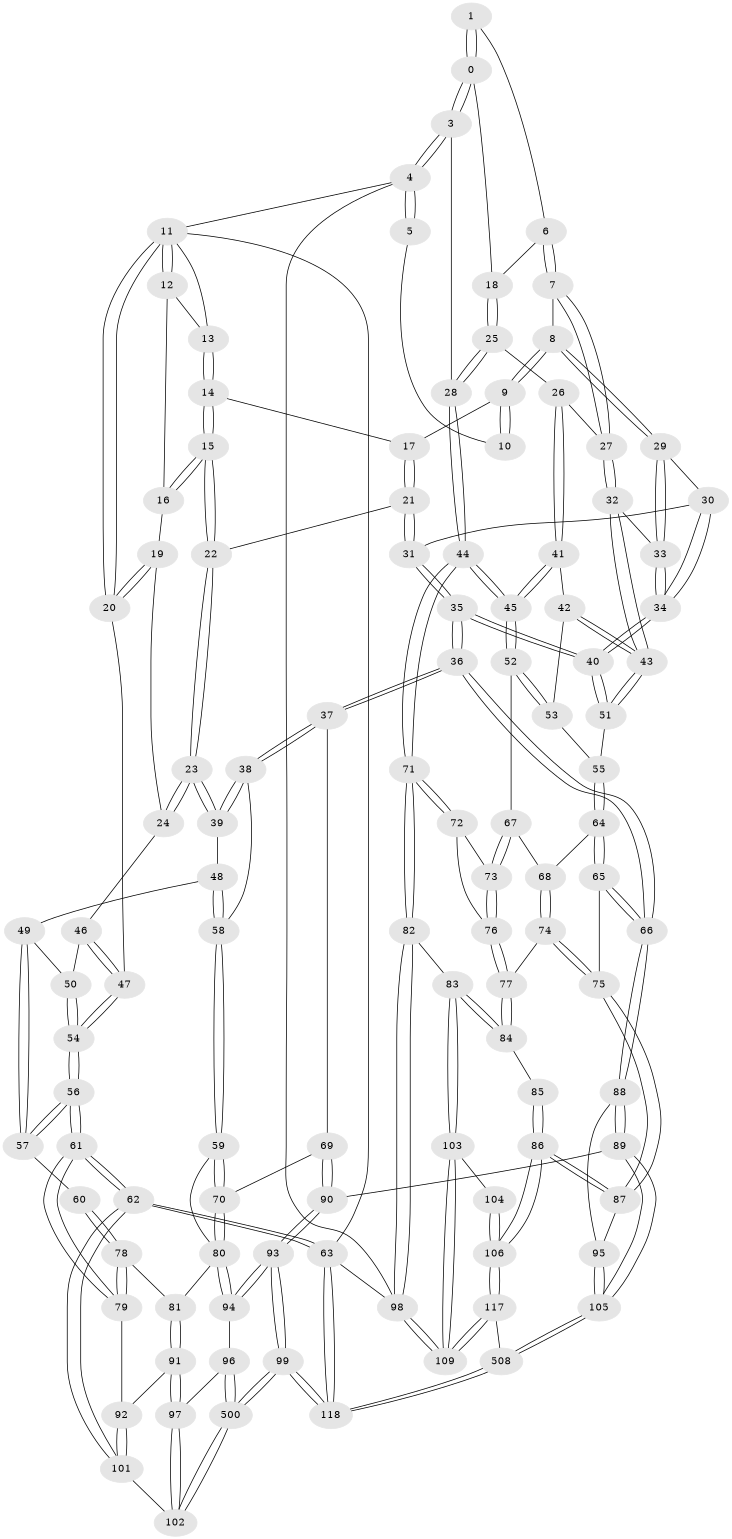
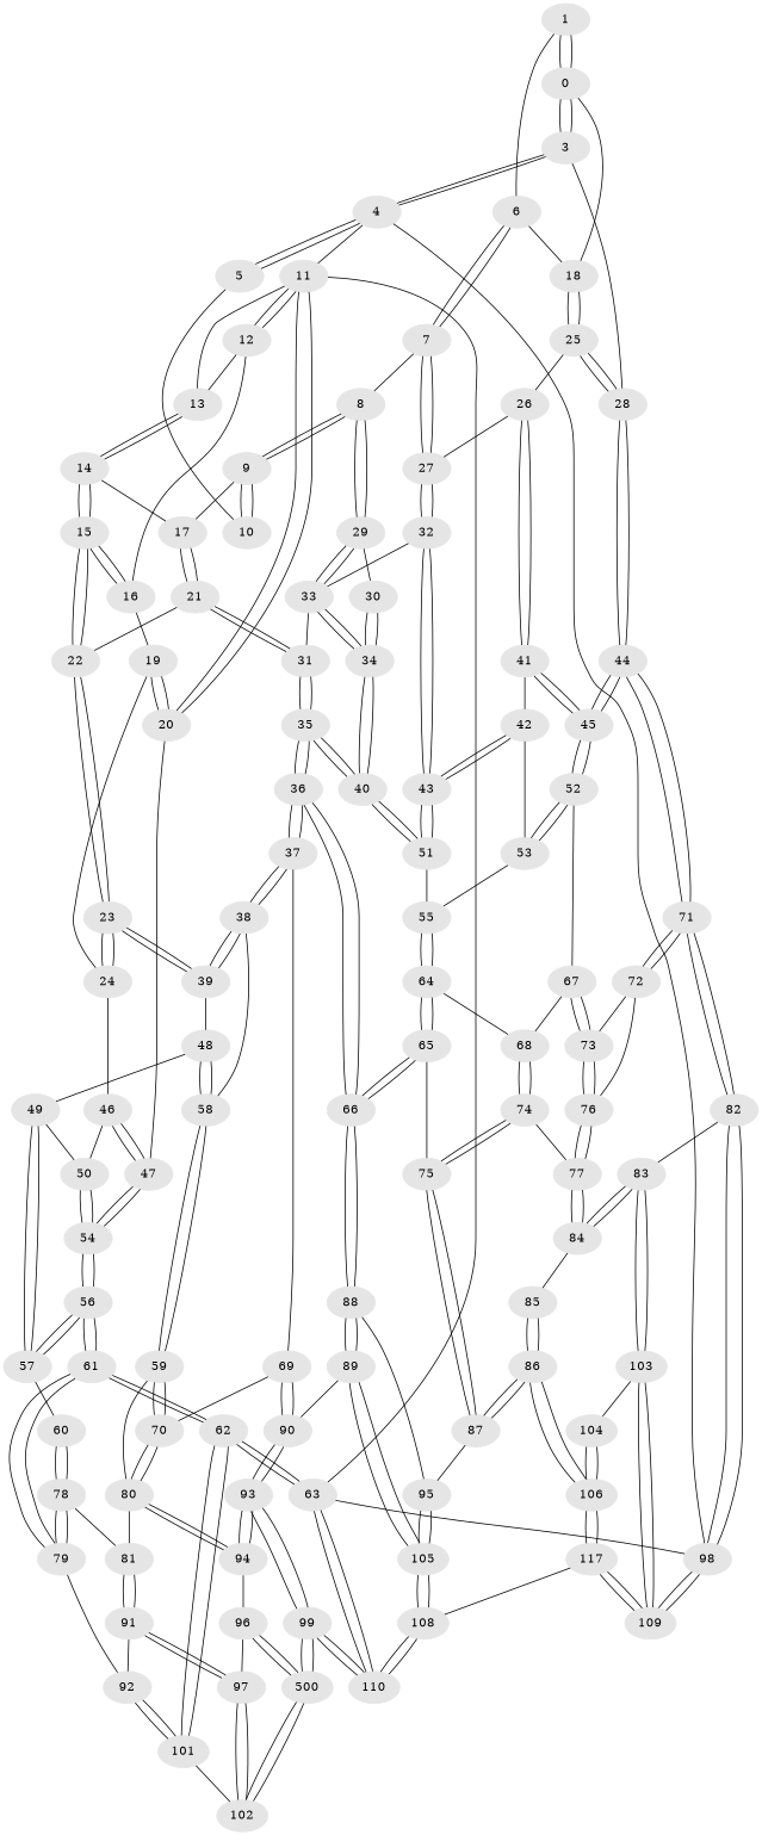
  graph {
    node [color=gray90 style=filled]
    n1 [label=0]
    1
    6
    3
    18
    7
    4
    28
    25
    5
    11
    98
    44
    10
    13
    12
    20
    63
    109
    8
    27
    9
    29
    32
    17
    30
    33
    21
    14
    16
    47
-   110 [label=118]
+   110
    19
    15
    22
    23
    24
    31
    26
    46
    54
    35
    39
    48
    50
    41
    42
    45
    43
    71
    34
    40
    36
    51
    37
    66
    38
    69
    88
    58
    70
    90
    59
    49
    55
    53
    52
    72
    82
    67
    56
    57
    60
    64
    68
    73
    61
    65
    62
    79
    78
    80
    81
    101
    92
    102
    75
    74
    87
    95
    89
    76
    77
    93
    94
    83
    84
    85
    91
    96
    97
    103
    104
    86
    106
    n106 [label=117]
    105
-   108 [label=508]
+   108
    99
    n110 [label=500]
    n1 -- 3
    n1 -- 3
    n1 -- 18
    1 -- n1
    1 -- n1
    1 -- 6
    6 -- 18
    6 -- 7
    6 -- 7
    3 -- 4
    3 -- 4
    3 -- 28
    18 -- 25
    18 -- 25
    7 -- 8
    7 -- 27
    7 -- 27
    4 -- 5
    4 -- 5
    4 -- 11
    4 -- 98
    28 -- 44
    28 -- 44
    25 -- 28
    25 -- 28
    25 -- 26
    5 -- 10
    11 -- 13
    11 -- 12
    11 -- 12
    11 -- 20
    11 -- 20
    11 -- 63
    98 -- 109
    98 -- 109
    44 -- 45
    44 -- 45
    44 -- 71
    44 -- 71
    13 -- 14
    13 -- 14
    12 -- 13
    12 -- 16
    20 -- 47
    63 -- 98
    63 -- 110
    63 -- 110
    8 -- 9
    8 -- 9
    8 -- 29
    8 -- 29
    27 -- 32
    27 -- 32
    9 -- 10
    9 -- 10
    9 -- 17
    29 -- 30
    29 -- 33
    29 -- 33
    32 -- 33
    32 -- 43
    32 -- 43
    17 -- 21
    17 -- 21
-   30 -- 31
+   33 -- 31
    30 -- 34
    30 -- 34
    33 -- 34
    33 -- 34
    21 -- 22
    21 -- 31
    21 -- 31
    14 -- 17
    14 -- 15
    14 -- 15
    16 -- 19
    47 -- 54
    47 -- 54
    19 -- 20
    19 -- 20
    19 -- 24
    15 -- 16
    15 -- 16
    15 -- 22
    15 -- 22
    22 -- 23
    22 -- 23
    23 -- 24
    23 -- 24
    23 -- 39
    23 -- 39
    24 -- 46
    31 -- 35
    31 -- 35
    26 -- 27
    26 -- 41
    26 -- 41
    46 -- 47
    46 -- 47
    46 -- 50
    54 -- 56
    54 -- 56
    35 -- 40
    35 -- 40
    35 -- 36
    35 -- 36
    39 -- 48
    48 -- 58
    48 -- 58
    48 -- 49
    50 -- 54
    50 -- 54
    41 -- 42
    41 -- 45
    41 -- 45
    42 -- 43
    42 -- 43
    42 -- 53
    45 -- 52
    45 -- 52
    43 -- 51
    43 -- 51
    71 -- 72
    71 -- 72
    71 -- 82
    71 -- 82
    34 -- 40
    34 -- 40
    40 -- 51
    40 -- 51
    36 -- 37
    36 -- 37
    36 -- 66
    36 -- 66
    51 -- 55
    37 -- 38
    37 -- 38
    37 -- 69
    66 -- 88
    66 -- 88
    38 -- 39
    38 -- 39
    38 -- 58
    69 -- 70
    69 -- 90
    69 -- 90
    88 -- 95
    88 -- 89
    88 -- 89
    58 -- 59
    58 -- 59
    70 -- 80
    70 -- 80
    90 -- 93
    90 -- 93
    59 -- 70
    59 -- 70
    59 -- 80
    49 -- 50
    49 -- 57
    49 -- 57
    55 -- 64
    55 -- 64
    53 -- 55
    52 -- 53
    52 -- 53
    52 -- 67
    72 -- 73
    72 -- 76
    82 -- 98
    82 -- 98
    82 -- 83
    67 -- 68
    67 -- 73
    67 -- 73
    56 -- 57
    56 -- 57
    56 -- 61
    56 -- 61
    57 -- 60
    60 -- 78
    60 -- 78
    64 -- 68
    64 -- 65
    64 -- 65
    68 -- 74
    68 -- 74
    73 -- 76
    73 -- 76
    61 -- 62
    61 -- 62
    61 -- 79
    61 -- 79
    65 -- 66
    65 -- 66
    65 -- 75
    62 -- 63
    62 -- 63
    62 -- 101
    62 -- 101
    79 -- 92
    78 -- 79
    78 -- 79
    78 -- 81
    80 -- 81
    80 -- 94
    80 -- 94
    81 -- 91
    81 -- 91
    101 -- 102
    92 -- 101
    92 -- 101
    75 -- 87
    75 -- 87
    74 -- 75
    74 -- 75
    74 -- 77
    87 -- 95
    95 -- 105
    95 -- 105
    89 -- 90
    89 -- 105
    89 -- 105
    76 -- 77
    76 -- 77
    77 -- 84
    77 -- 84
    93 -- 94
    93 -- 94
    93 -- 99
    93 -- 99
    94 -- 96
    83 -- 84
    83 -- 84
    83 -- 103
    83 -- 103
    84 -- 85
    85 -- 86
    85 -- 86
    91 -- 92
    91 -- 97
    91 -- 97
    96 -- 97
    96 -- n110
    96 -- n110
    97 -- 102
    97 -- 102
    103 -- 109
    103 -- 109
    103 -- 104
    104 -- 106
    104 -- 106
    86 -- 87
    86 -- 87
    86 -- 106
    86 -- 106
    106 -- n106
    106 -- n106
    n106 -- 109
    n106 -- 109
    n106 -- 108
    105 -- 108
    105 -- 108
    108 -- 110
    108 -- 110
    99 -- 110
    99 -- 110
    99 -- n110
    99 -- n110
    n110 -- 102
    n110 -- 102
  }
